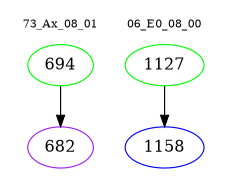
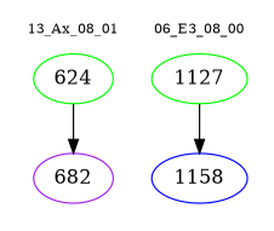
  digraph {
    node [color=green]
    edge [color=black]
-   n1 [label=694]
+   n1 [label=624]
    n2 [color=purple label=682]
    n3 [label=1127]
    n4 [color=blue label=1158]
    subgraph cluster_1 {
      color=white
      fontsize=10
-     label="73_Ax_08_01"
+     label="13_Ax_08_01"
      n1
      n2
    }
    subgraph cluster_2 {
      color=white
      fontsize=10
-     label="06_E0_08_00"
+     label="06_E3_08_00"
      n3
      n4
    }
    n1 -> n2
    n3 -> n4
  }
